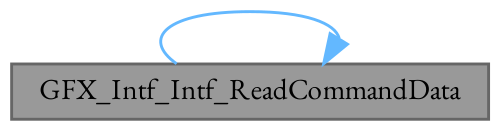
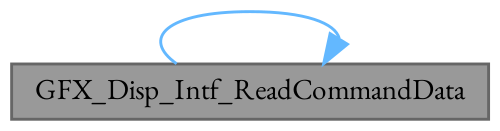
  digraph {
    rankdir=RL
    fontname="EB Garamond"
-   n1 [color=gray40 fillcolor=grey60 fontcolor=black fontname="EB Garamond" fontsize=10 height=0.2 label=GFX_Intf_Intf_ReadCommandData shape=box style=filled width=0.4]
+   n1 [color=gray40 fillcolor=grey60 fontcolor=black fontname="EB Garamond" fontsize=10 height=0.2 label=GFX_Disp_Intf_ReadCommandData shape=box style=filled width=0.4]
    n1 -> n1 [color=steelblue1 dir=back fontname="EB Garamond" fontsize=10 labelfontname=Helvetica labelfontsize=10 style=solid]
  }
